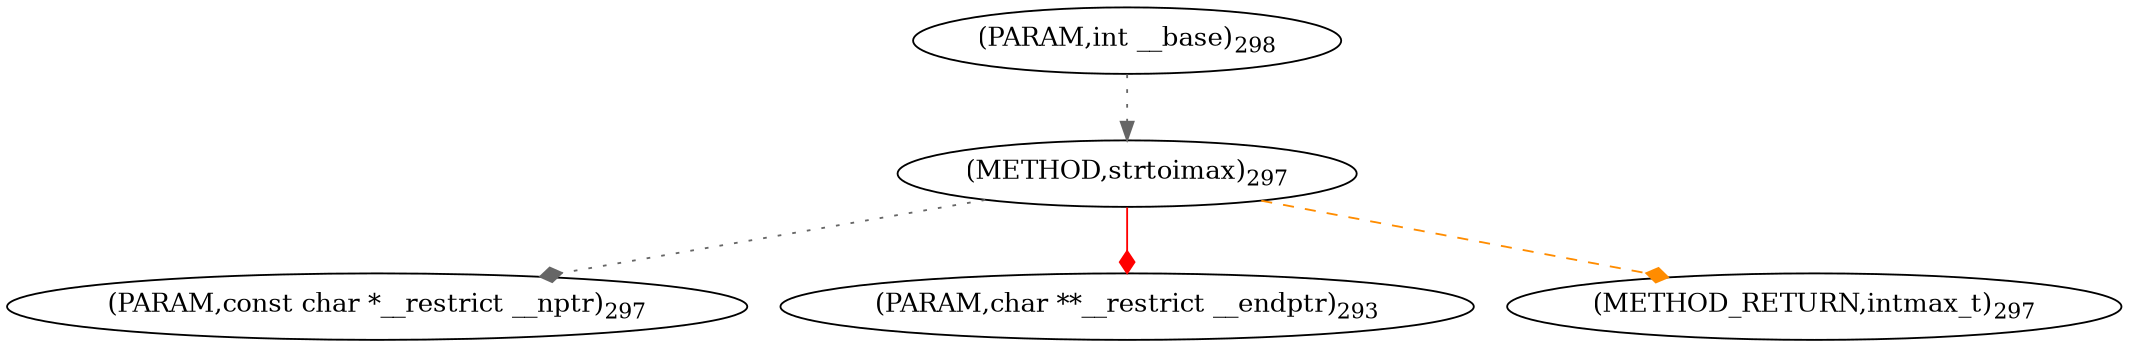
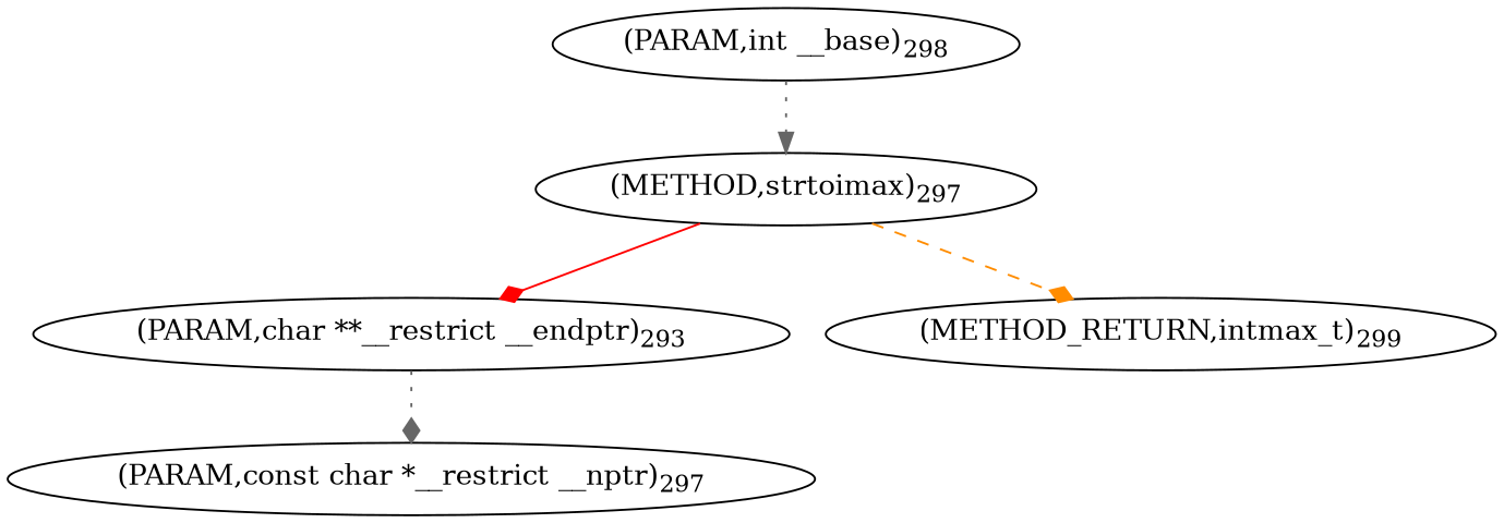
  digraph {
    edge [arrowhead=diamond color=gray40 style=dotted]
    n1 [label=<(METHOD,strtoimax)<SUB>297</SUB>>]
    n2 [label=<(PARAM,const char *__restrict __nptr)<SUB>297</SUB>>]
    n3 [label=<(PARAM,char **__restrict __endptr)<SUB>293</SUB>>]
-   n4 [label=<(METHOD_RETURN,intmax_t)<SUB>297</SUB>>]
+   n4 [label=<(METHOD_RETURN,intmax_t)<SUB>299</SUB>>]
    n5 [label=<(PARAM,int __base)<SUB>298</SUB>>]
-   n1 -> n2
+   n3 -> n2
    n1 -> n3 [color=red style=solid]
    n1 -> n4 [color=darkorange style=dashed]
    n5 -> n1 [arrowhead=normal]
  }
